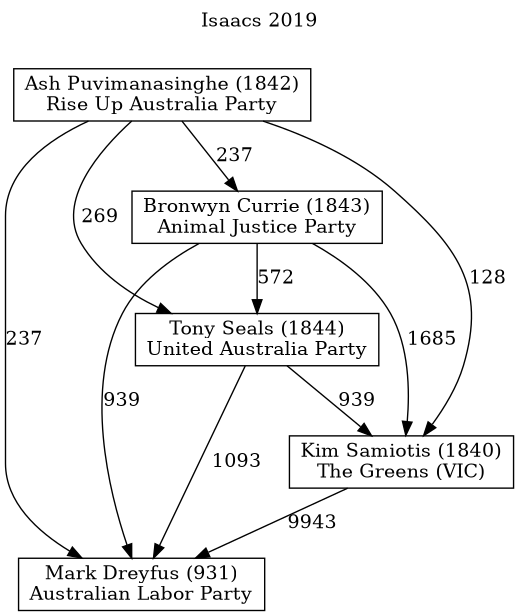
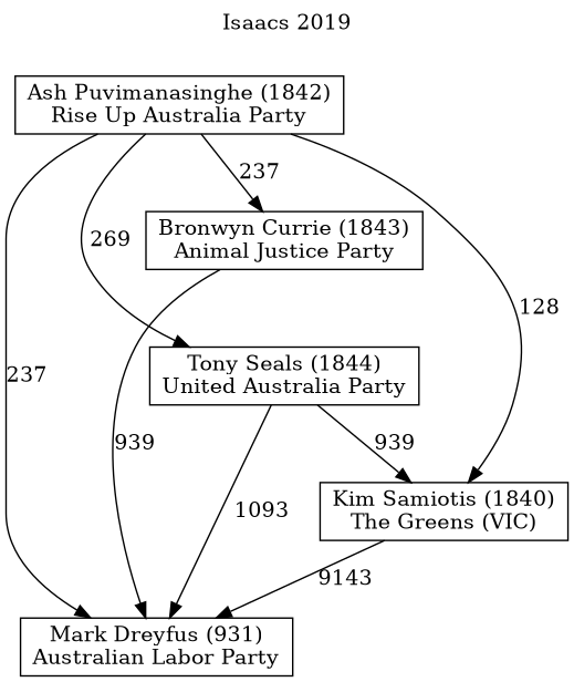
  digraph {
    label="Isaacs 2019"
    labelloc=t
    mclimit=10
    node [shape=box]
    n1 [label="Ash Puvimanasinghe (1842)\nRise Up Australia Party"]
    n2 [label="Bronwyn Currie (1843)\nAnimal Justice Party"]
    n3 [label="Kim Samiotis (1840)\nThe Greens (VIC)"]
    n4 [label="Mark Dreyfus (931)\nAustralian Labor Party"]
    n5 [label="Tony Seals (1844)\nUnited Australia Party"]
    n1 -> n2 [label=237]
    n1 -> n3 [label=128]
    n1 -> n4 [label=237]
    n1 -> n5 [label=269]
-   n2 -> n3 [label=1685]
    n2 -> n4 [label=939]
-   n2 -> n5 [label=572]
-   n3 -> n4 [label=9943]
+   n3 -> n4 [label=9143]
    n5 -> n3 [label=939]
    n5 -> n4 [label=1093]
  }
